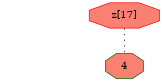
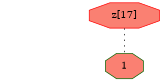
  digraph {
    node [shape=octagon style=filled fillcolor=salmon]
    "CONST NODES" [shape=plaintext style=invis fillcolor=""]
    "  z[17]  " [color=red]
-   n3 [label=4 color=darkgreen]
+   n3 [label=1 color=darkgreen]
    subgraph sub_1 {
      "CONST NODES"
    }
    subgraph sub_2 {
      rank=same
      "  z[17]  "
    }
    subgraph sub_3 {
      rank=same
      "CONST NODES"
      subgraph sub_4 {
        rank=same
        n3
      }
    }
    "  z[17]  " -> n3 [dir=none style=dotted]
  }
